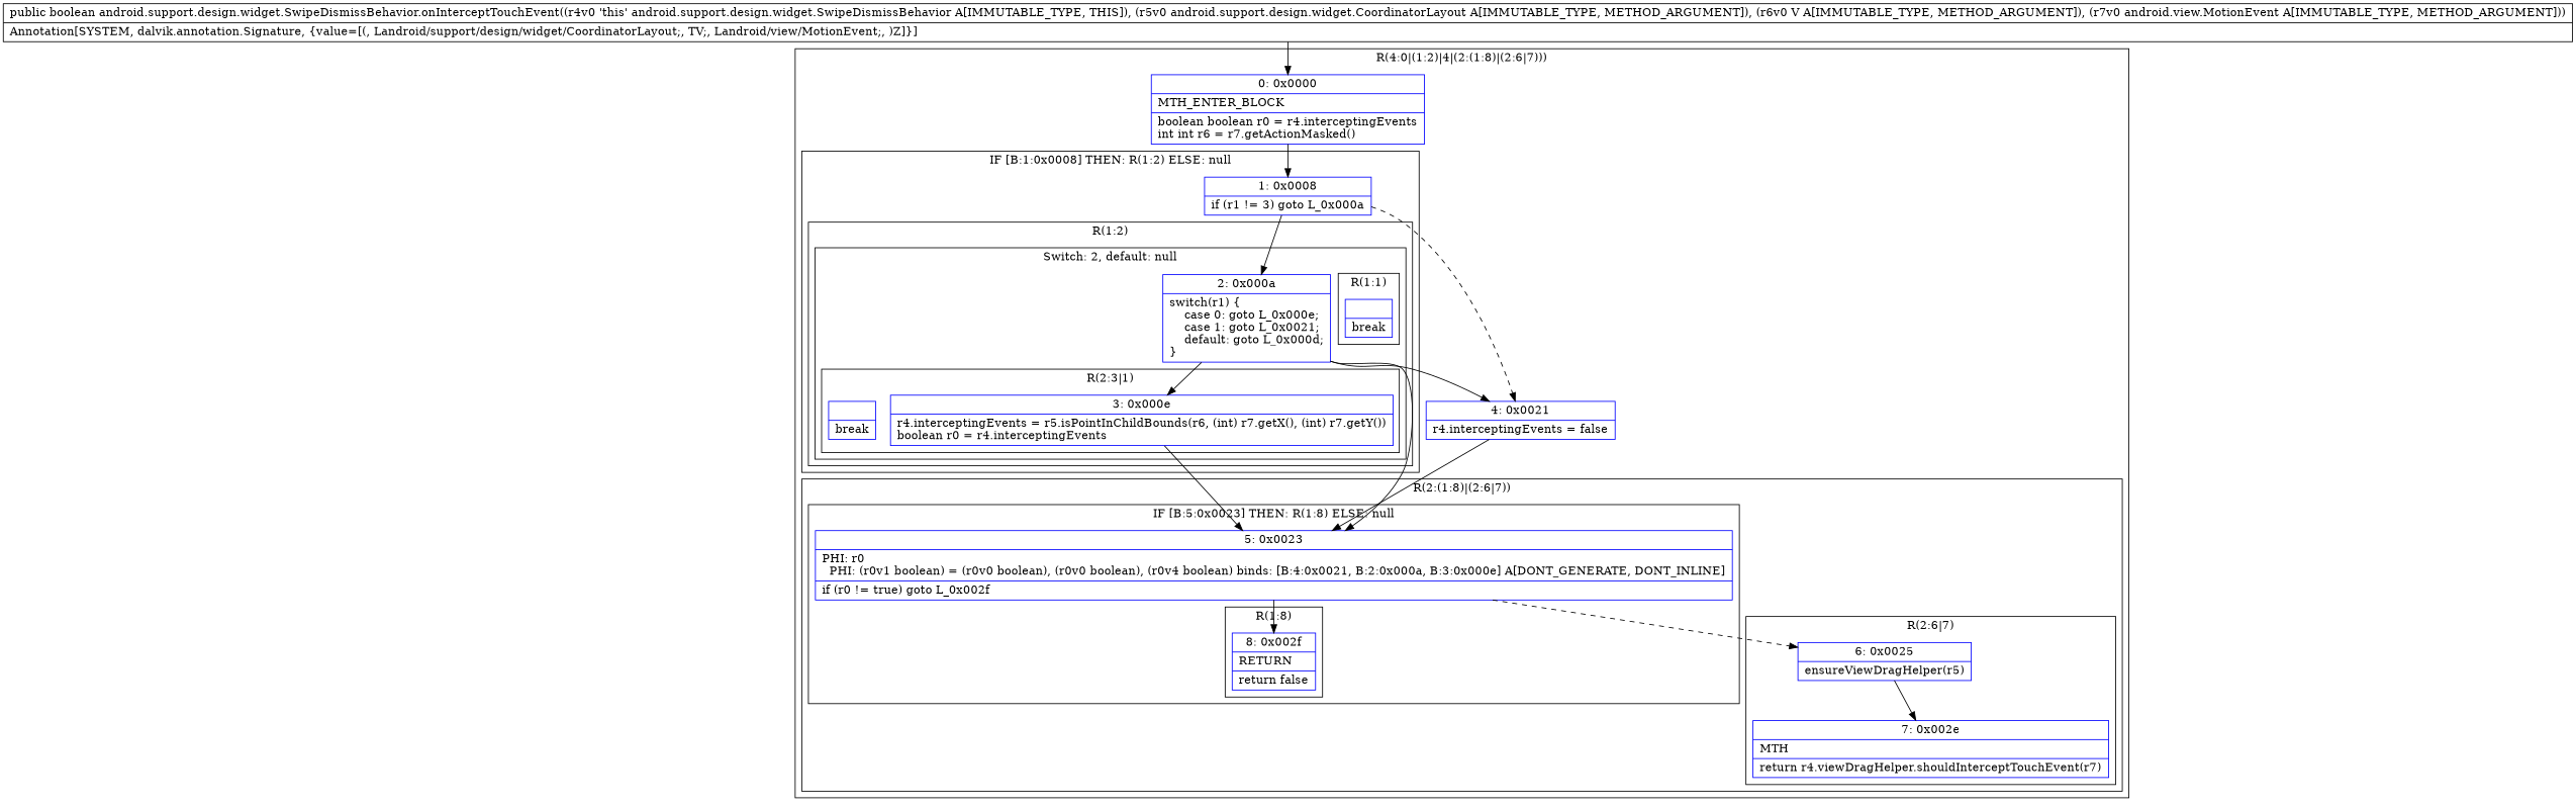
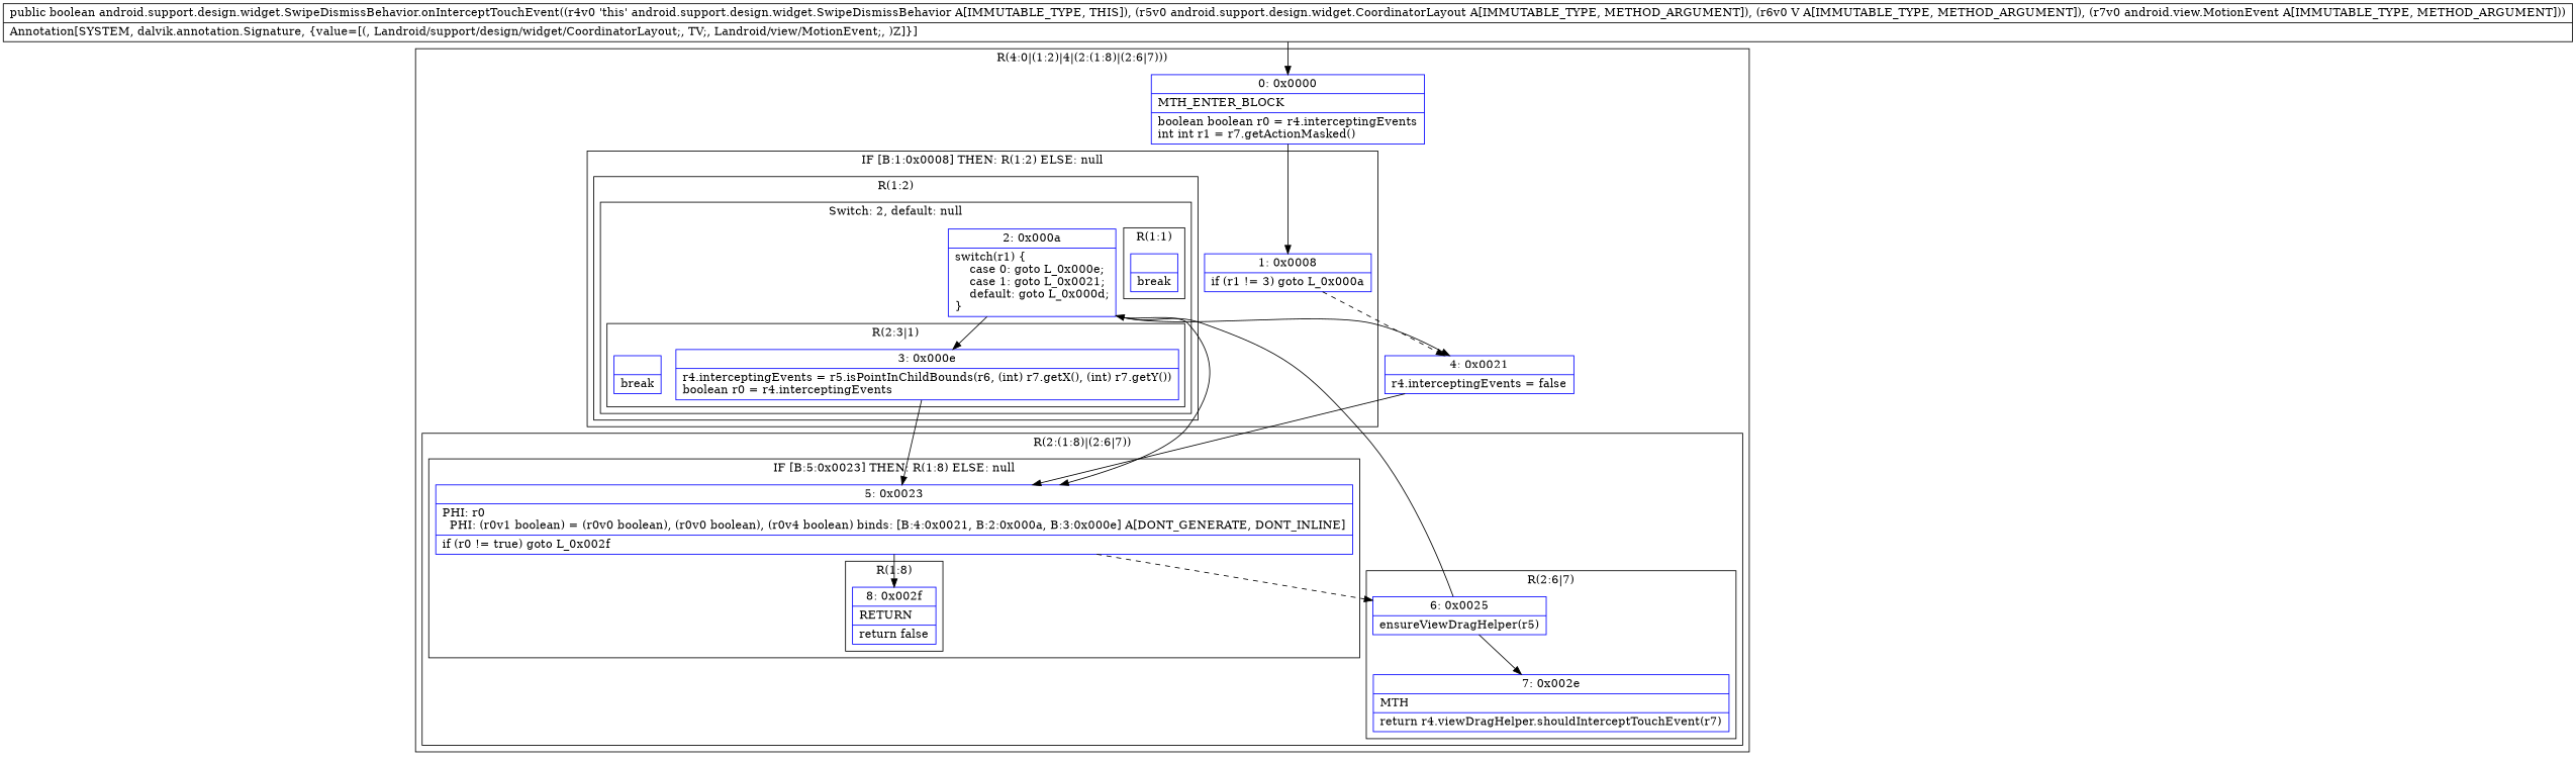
  digraph {
    node [color=blue shape=record]
    n1 [label="{3\:\ 0x000e|r4.interceptingEvents = r5.isPointInChildBounds(r6, (int) r7.getX(), (int) r7.getY())\lboolean r0 = r4.interceptingEvents\l}"]
    n2 [label="{|break\l}"]
    n3 [label="{|break\l}"]
    n4 [label="{2\:\ 0x000a|switch(r1) \{\l    case 0: goto L_0x000e;\l    case 1: goto L_0x0021;\l    default: goto L_0x000d;\l\}\l}"]
    n5 [label="{1\:\ 0x0008|if (r1 != 3) goto L_0x000a\l}"]
    n6 [label="{8\:\ 0x002f|RETURN\l|return false\l}"]
    n7 [label="{5\:\ 0x0023|PHI: r0 \l  PHI: (r0v1 boolean) = (r0v0 boolean), (r0v0 boolean), (r0v4 boolean) binds: [B:4:0x0021, B:2:0x000a, B:3:0x000e] A[DONT_GENERATE, DONT_INLINE]\l|if (r0 != true) goto L_0x002f\l}"]
    n8 [label="{6\:\ 0x0025|ensureViewDragHelper(r5)\l}"]
    n9 [label="{7\:\ 0x002e|MTH\l|return r4.viewDragHelper.shouldInterceptTouchEvent(r7)\l}"]
-   n10 [label="{0\:\ 0x0000|MTH_ENTER_BLOCK\l|boolean boolean r0 = r4.interceptingEvents\lint int r6 = r7.getActionMasked()\l}"]
+   n10 [label="{0\:\ 0x0000|MTH_ENTER_BLOCK\l|boolean boolean r0 = r4.interceptingEvents\lint int r1 = r7.getActionMasked()\l}"]
    n11 [label="{4\:\ 0x0021|r4.interceptingEvents = false\l}"]
    n12 [label="{public boolean android.support.design.widget.SwipeDismissBehavior.onInterceptTouchEvent((r4v0 'this' android.support.design.widget.SwipeDismissBehavior A[IMMUTABLE_TYPE, THIS]), (r5v0 android.support.design.widget.CoordinatorLayout A[IMMUTABLE_TYPE, METHOD_ARGUMENT]), (r6v0 V A[IMMUTABLE_TYPE, METHOD_ARGUMENT]), (r7v0 android.view.MotionEvent A[IMMUTABLE_TYPE, METHOD_ARGUMENT]))  | Annotation[SYSTEM, dalvik.annotation.Signature, \{value=[(, Landroid\/support\/design\/widget\/CoordinatorLayout;, TV;, Landroid\/view\/MotionEvent;, )Z]\}]\l}" color=""]
    subgraph cluster_1 {
      label="R(4:0|(1:2)|4|(2:(1:8)|(2:6|7)))"
      n10
      n11
      subgraph cluster_2 {
        label="IF [B:1:0x0008] THEN: R(1:2) ELSE: null"
        n5
        subgraph cluster_3 {
          label="R(1:2)"
          subgraph cluster_4 {
            label="Switch: 2, default: null"
            n4
            subgraph cluster_5 {
              label="R(2:3|1)"
              n1
              n2
            }
            subgraph cluster_6 {
              label="R(1:1)"
              n3
            }
          }
        }
      }
      subgraph cluster_7 {
        label="R(2:(1:8)|(2:6|7))"
        subgraph cluster_8 {
          label="IF [B:5:0x0023] THEN: R(1:8) ELSE: null"
          n7
          subgraph cluster_9 {
            label="R(1:8)"
            n6
          }
        }
        subgraph cluster_10 {
          label="R(2:6|7)"
          n8
          n9
        }
      }
    }
    n1 -> n7
    n4 -> n1
    n4 -> n7
    n4 -> n11
-   n5 -> n4
+   n8 -> n4
    n5 -> n11 [style=dashed]
    n7 -> n6
    n7 -> n8 [style=dashed]
    n8 -> n9
    n10 -> n5
    n11 -> n7
    n12 -> n10
  }
